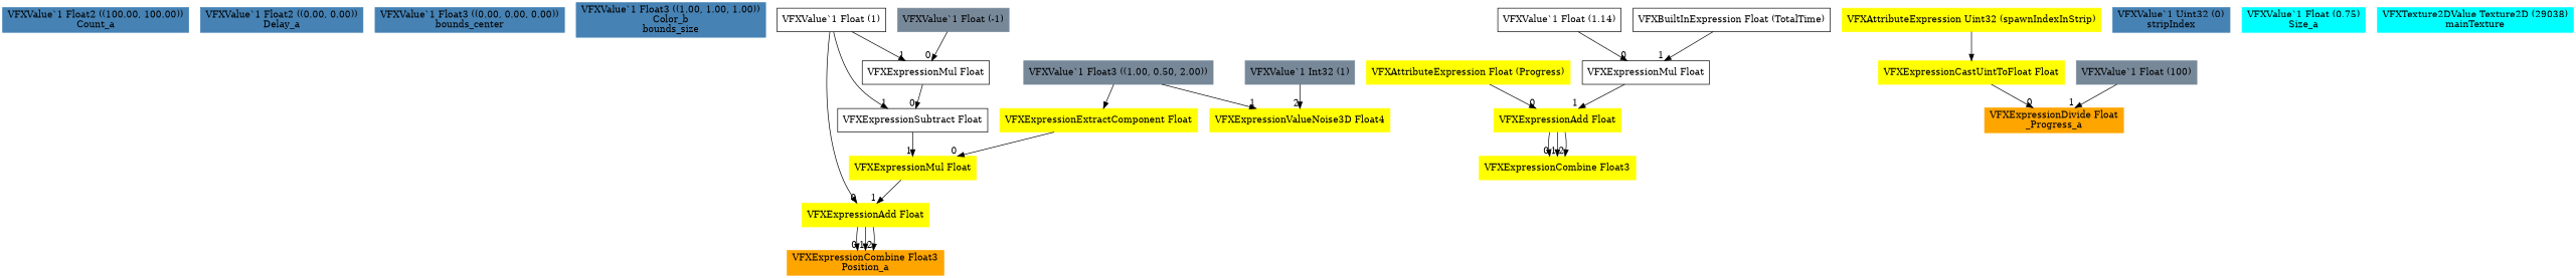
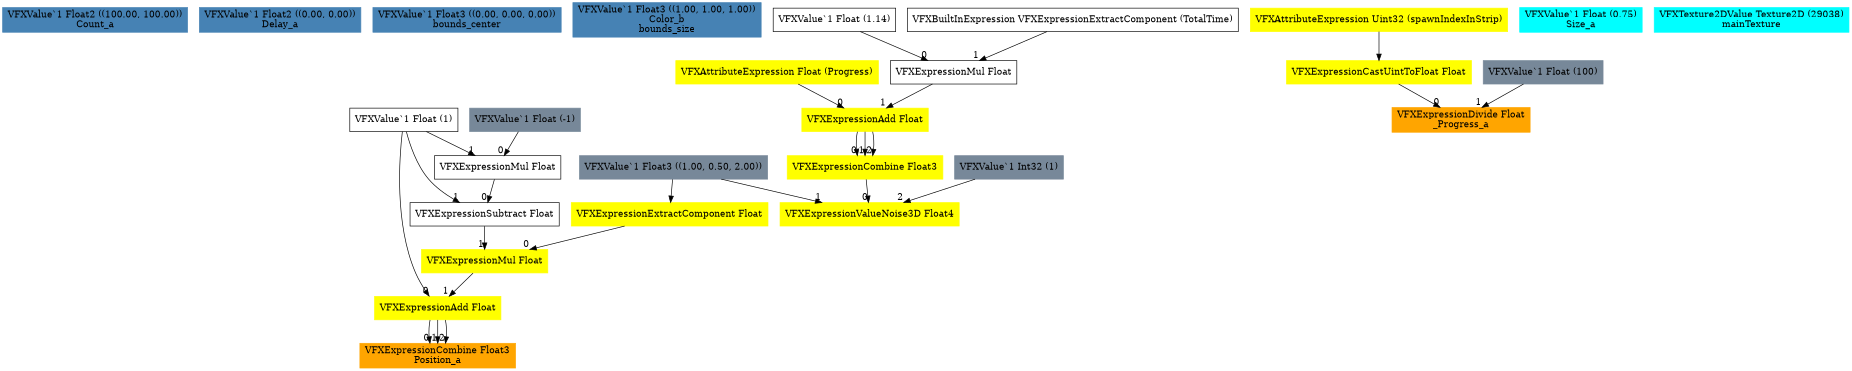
  digraph {
    node [color=yellow shape=box style=filled]
    edge [headlabel=0]
    n1 [color=steelblue label="VFXValue`1 Float2 ((100.00, 100.00))\nCount_a"]
    n2 [color=steelblue label="VFXValue`1 Float2 ((0.00, 0.00))\nDelay_a"]
    n3 [color=steelblue label="VFXValue`1 Float3 ((0.00, 0.00, 0.00))\nbounds_center"]
    n4 [color=steelblue label="VFXValue`1 Float3 ((1.00, 1.00, 1.00))\nColor_b\nbounds_size"]
    n5 [color=orange label="VFXExpressionCombine Float3\nPosition_a"]
    n6 [label="VFXExpressionAdd Float"]
    n7 [label="VFXValue`1 Float (1)" color="" style=""]
    n8 [label="VFXExpressionSubtract Float" color="" style=""]
    n9 [label="VFXExpressionMul Float" color="" style=""]
    n10 [label="VFXExpressionMul Float"]
    n11 [label="VFXExpressionExtractComponent Float"]
    n12 [label="VFXExpressionValueNoise3D Float4"]
    n13 [label="VFXExpressionCombine Float3"]
    n14 [label="VFXExpressionAdd Float"]
    n15 [label="VFXAttributeExpression Float (Progress)"]
    n16 [label="VFXExpressionMul Float" color="" style=""]
    n17 [label="VFXValue`1 Float (1.14)" color="" style=""]
-   n18 [label="VFXBuiltInExpression Float (TotalTime)" color="" style=""]
+   n18 [label="VFXBuiltInExpression VFXExpressionExtractComponent (TotalTime)" color="" style=""]
    n19 [color=lightslategray label="VFXValue`1 Float3 ((1.00, 0.50, 2.00))"]
    n20 [color=lightslategray label="VFXValue`1 Int32 (1)"]
    n21 [color=lightslategray label="VFXValue`1 Float (-1)"]
    n22 [color=orange label="VFXExpressionDivide Float\n_Progress_a"]
    n23 [label="VFXExpressionCastUintToFloat Float"]
    n24 [label="VFXAttributeExpression Uint32 (spawnIndexInStrip)"]
    n25 [color=lightslategray label="VFXValue`1 Float (100)"]
-   n26 [color=steelblue label="VFXValue`1 Uint32 (0)\nstripIndex"]
    n27 [color=cyan label="VFXValue`1 Float (0.75)\nSize_a"]
    n28 [color=cyan label="VFXTexture2DValue Texture2D (29038)\nmainTexture"]
    n6 -> n5
    n6 -> n5 [headlabel=1]
    n6 -> n5 [headlabel=2]
    n7 -> n6
    n7 -> n8 [headlabel=1]
    n7 -> n9 [headlabel=1]
    n8 -> n10 [headlabel=1]
    n9 -> n8
    n10 -> n6 [headlabel=1]
    n11 -> n10
+   n13 -> n12
    n14 -> n13
    n14 -> n13 [headlabel=1]
    n14 -> n13 [headlabel=2]
    n15 -> n14
    n16 -> n14 [headlabel=1]
    n17 -> n16
    n18 -> n16 [headlabel=1]
    n19 -> n11 [headlabel=""]
    n19 -> n12 [headlabel=1]
    n20 -> n12 [headlabel=2]
    n21 -> n9
    n23 -> n22
    n24 -> n23 [headlabel=""]
    n25 -> n22 [headlabel=1]
  }
